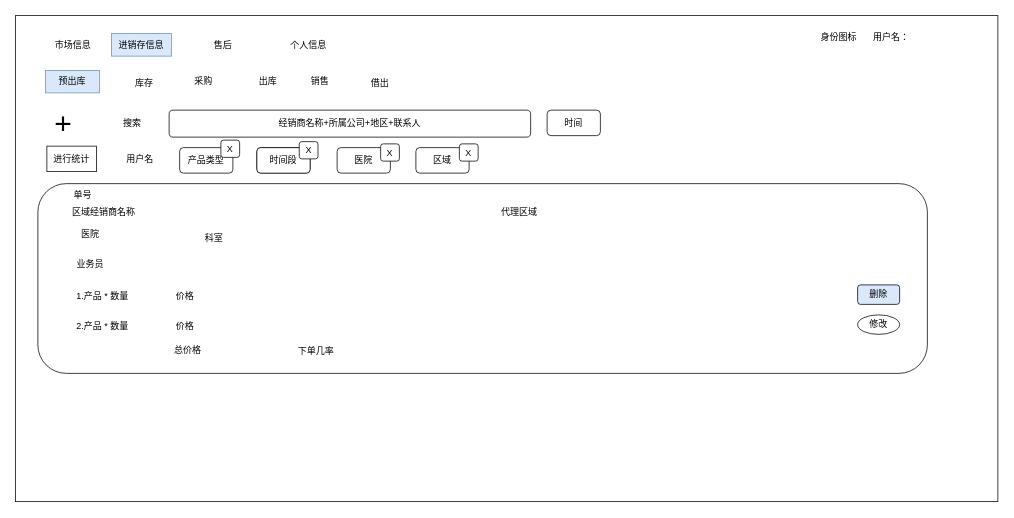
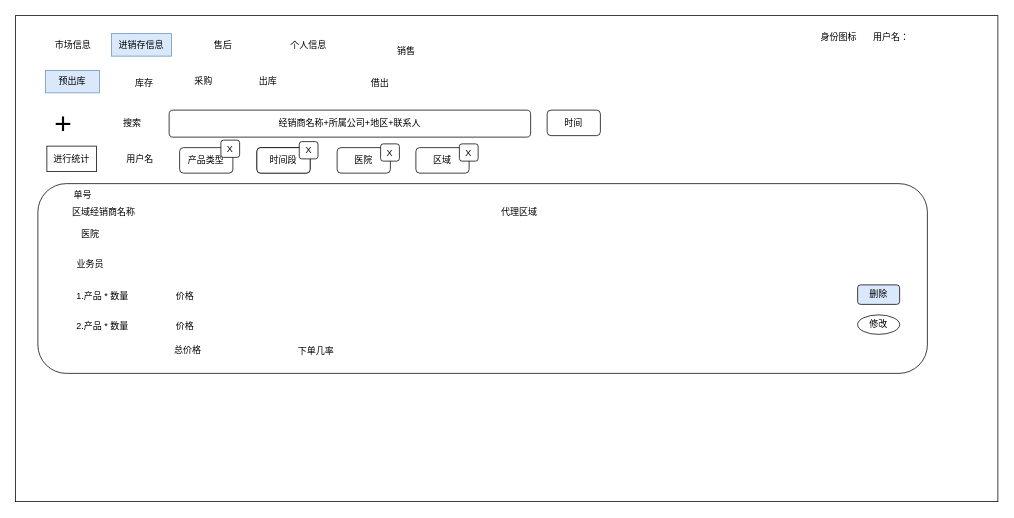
  <mxCell id="0" />
  <mxCell id="1" parent="0" />
  <mxCell id="2" value="" style="rounded=0;whiteSpace=wrap;html=1;" vertex="1" parent="1"><mxGeometry x="20" y="20" width="1310" height="648" as="geometry" /></mxCell>
  <mxCell id="3" value="市场信息" style="text;html=1;strokeColor=none;fillColor=none;align=center;verticalAlign=middle;whiteSpace=wrap;rounded=0;" vertex="1" parent="1"><mxGeometry x="57" y="44" width="80" height="30" as="geometry" /></mxCell>
  <mxCell id="4" value="预出库" style="text;html=1;strokeColor=#6c8ebf;fillColor=#dae8fc;align=center;verticalAlign=middle;whiteSpace=wrap;rounded=0;" vertex="1" parent="1"><mxGeometry x="60" y="93" width="72" height="30" as="geometry" /></mxCell>
  <mxCell id="5" value="采购" style="text;html=1;strokeColor=none;fillColor=none;align=center;verticalAlign=middle;whiteSpace=wrap;rounded=0;" vertex="1" parent="1"><mxGeometry x="235" y="93" width="72" height="30" as="geometry" /></mxCell>
  <mxCell id="6" value="出库" style="text;html=1;strokeColor=none;fillColor=none;align=center;verticalAlign=middle;whiteSpace=wrap;rounded=0;" vertex="1" parent="1"><mxGeometry x="321" y="93" width="72" height="30" as="geometry" /></mxCell>
- <mxCell id="7" value="销售" style="text;html=1;strokeColor=none;fillColor=none;align=center;verticalAlign=middle;whiteSpace=wrap;rounded=0;" vertex="1" parent="1"><mxGeometry x="393" y="93" width="67" height="30" as="geometry" /></mxCell>
+ <mxCell id="7" value="销售" style="text;html=1;strokeColor=none;fillColor=none;align=center;verticalAlign=middle;whiteSpace=wrap;rounded=0;" vertex="1" parent="1"><mxGeometry x="508" y="53" width="67" height="30" as="geometry" /></mxCell>
  <mxCell id="8" value="&lt;font style=&quot;font-size: 40px&quot;&gt;+&lt;/font&gt;" style="text;html=1;strokeColor=none;fillColor=none;align=center;verticalAlign=middle;whiteSpace=wrap;rounded=0;" vertex="1" parent="1"><mxGeometry x="54" y="148" width="60" height="30" as="geometry" /></mxCell>
  <mxCell id="9" value="搜索" style="text;html=1;strokeColor=none;fillColor=none;align=center;verticalAlign=middle;whiteSpace=wrap;rounded=0;fontSize=12;" vertex="1" parent="1"><mxGeometry x="146" y="149" width="60" height="30" as="geometry" /></mxCell>
  <mxCell id="10" value="经销商名称+所属公司+地区+联系人" style="rounded=1;whiteSpace=wrap;html=1;fontSize=12;" vertex="1" parent="1"><mxGeometry x="225" y="146" width="482" height="36" as="geometry" /></mxCell>
  <mxCell id="11" value="用户名：" style="text;html=1;strokeColor=none;fillColor=none;align=center;verticalAlign=middle;whiteSpace=wrap;rounded=0;fontSize=12;" vertex="1" parent="1"><mxGeometry x="1158" y="34" width="60" height="30" as="geometry" /></mxCell>
  <mxCell id="12" value="身份图标" style="text;html=1;strokeColor=none;fillColor=none;align=center;verticalAlign=middle;whiteSpace=wrap;rounded=0;fontSize=12;" vertex="1" parent="1"><mxGeometry x="1088" y="34" width="60" height="30" as="geometry" /></mxCell>
  <mxCell id="13" value="进销存信息" style="text;html=1;strokeColor=#6c8ebf;fillColor=#dae8fc;align=center;verticalAlign=middle;whiteSpace=wrap;rounded=0;" vertex="1" parent="1"><mxGeometry x="148" y="44" width="80" height="30" as="geometry" /></mxCell>
  <mxCell id="14" value="借出" style="text;html=1;strokeColor=none;fillColor=none;align=center;verticalAlign=middle;whiteSpace=wrap;rounded=0;" vertex="1" parent="1"><mxGeometry x="473" y="95" width="67" height="30" as="geometry" /></mxCell>
  <mxCell id="15" value="售后" style="text;html=1;strokeColor=none;fillColor=none;align=center;verticalAlign=middle;whiteSpace=wrap;rounded=0;" vertex="1" parent="1"><mxGeometry x="257" y="44" width="80" height="30" as="geometry" /></mxCell>
  <mxCell id="16" value="个人信息" style="text;html=1;strokeColor=none;fillColor=none;align=center;verticalAlign=middle;whiteSpace=wrap;rounded=0;" vertex="1" parent="1"><mxGeometry x="371" y="44" width="80" height="30" as="geometry" /></mxCell>
  <mxCell id="17" value="库存" style="text;html=1;strokeColor=none;fillColor=none;align=center;verticalAlign=middle;whiteSpace=wrap;rounded=0;" vertex="1" parent="1"><mxGeometry x="156" y="95" width="72" height="30" as="geometry" /></mxCell>
  <mxCell id="18" value="" style="rounded=1;whiteSpace=wrap;html=1;fontSize=12;" vertex="1" parent="1"><mxGeometry x="50" y="244" width="1186" height="253" as="geometry" /></mxCell>
  <mxCell id="19" value="修改" style="ellipse;whiteSpace=wrap;html=1;fontSize=12;" vertex="1" parent="1"><mxGeometry x="1143" y="419" width="56" height="26" as="geometry" /></mxCell>
  <mxCell id="20" value="删除" style="rounded=1;whiteSpace=wrap;html=1;fontSize=12;fillColor=#dae8fc;" vertex="1" parent="1"><mxGeometry x="1143" y="379" width="56" height="26" as="geometry" /></mxCell>
  <mxCell id="21" value="区域经销商名称" style="text;html=1;strokeColor=none;fillColor=none;align=center;verticalAlign=middle;whiteSpace=wrap;rounded=0;fontSize=12;" vertex="1" parent="1"><mxGeometry x="86" y="267" width="104" height="30" as="geometry" /></mxCell>
  <mxCell id="22" value="代理区域" style="text;html=1;strokeColor=none;fillColor=none;align=center;verticalAlign=middle;whiteSpace=wrap;rounded=0;fontSize=12;" vertex="1" parent="1"><mxGeometry x="640" y="267" width="104" height="30" as="geometry" /></mxCell>
  <mxCell id="23" value="业务员" style="text;html=1;strokeColor=none;fillColor=none;align=center;verticalAlign=middle;whiteSpace=wrap;rounded=0;fontSize=12;" vertex="1" parent="1"><mxGeometry x="90" y="336.5" width="60" height="30" as="geometry" /></mxCell>
  <mxCell id="24" value="医院" style="text;html=1;strokeColor=none;fillColor=none;align=center;verticalAlign=middle;whiteSpace=wrap;rounded=0;fontSize=12;" vertex="1" parent="1"><mxGeometry x="90" y="297" width="60" height="30" as="geometry" /></mxCell>
  <mxCell id="25" value="1.产品 * 数量&amp;nbsp; &amp;nbsp; &amp;nbsp; &amp;nbsp; &amp;nbsp; &amp;nbsp; &amp;nbsp; &amp;nbsp; &amp;nbsp; &amp;nbsp;价格" style="text;html=1;strokeColor=none;fillColor=none;align=center;verticalAlign=middle;whiteSpace=wrap;rounded=0;fontSize=12;" vertex="1" parent="1"><mxGeometry x="68" y="379" width="224" height="30" as="geometry" /></mxCell>
  <mxCell id="26" value="2.产品 * 数量&amp;nbsp; &amp;nbsp; &amp;nbsp; &amp;nbsp; &amp;nbsp; &amp;nbsp; &amp;nbsp; &amp;nbsp; &amp;nbsp; &amp;nbsp;价格" style="text;html=1;strokeColor=none;fillColor=none;align=center;verticalAlign=middle;whiteSpace=wrap;rounded=0;fontSize=12;" vertex="1" parent="1"><mxGeometry x="68" y="419" width="224" height="30" as="geometry" /></mxCell>
  <mxCell id="27" value="总价格" style="text;html=1;strokeColor=none;fillColor=none;align=center;verticalAlign=middle;whiteSpace=wrap;rounded=0;fontSize=12;" vertex="1" parent="1"><mxGeometry x="220" y="451" width="60" height="30" as="geometry" /></mxCell>
  <mxCell id="28" value="下单几率" style="text;html=1;strokeColor=none;fillColor=none;align=center;verticalAlign=middle;whiteSpace=wrap;rounded=0;fontSize=12;" vertex="1" parent="1"><mxGeometry x="391" y="453" width="60" height="30" as="geometry" /></mxCell>
- <mxCell id="29" value="科室" style="text;html=1;strokeColor=none;fillColor=none;align=center;verticalAlign=middle;whiteSpace=wrap;rounded=0;fontSize=12;" vertex="1" parent="1"><mxGeometry x="255" y="302" width="60" height="30" as="geometry" /></mxCell>
  <mxCell id="30" value="单号" style="text;html=1;strokeColor=none;fillColor=none;align=center;verticalAlign=middle;whiteSpace=wrap;rounded=0;" vertex="1" parent="1"><mxGeometry x="80" y="244" width="60" height="30" as="geometry" /></mxCell>
  <mxCell id="31" value="时间" style="rounded=1;whiteSpace=wrap;html=1;" vertex="1" parent="1"><mxGeometry x="729" y="146" width="71" height="34" as="geometry" /></mxCell>
  <mxCell id="32" value="产品类型" style="rounded=1;whiteSpace=wrap;html=1;" vertex="1" parent="1"><mxGeometry x="239" y="196" width="71" height="34" as="geometry" /></mxCell>
  <mxCell id="33" value="用户名" style="text;html=1;strokeColor=none;fillColor=none;align=center;verticalAlign=middle;whiteSpace=wrap;rounded=0;" vertex="1" parent="1"><mxGeometry x="152" y="196" width="69" height="30" as="geometry" /></mxCell>
  <mxCell id="34" value="X" style="rounded=1;whiteSpace=wrap;html=1;" vertex="1" parent="1"><mxGeometry x="294" y="186" width="25" height="23" as="geometry" /></mxCell>
  <mxCell id="35" value="时间段" style="rounded=1;whiteSpace=wrap;html=1;" vertex="1" parent="1"><mxGeometry x="342" y="196" width="71" height="34" as="geometry" /></mxCell>
  <mxCell id="36" value="时间段" style="rounded=1;whiteSpace=wrap;html=1;" vertex="1" parent="1"><mxGeometry x="342" y="196" width="71" height="34" as="geometry" /></mxCell>
  <mxCell id="37" value="医院" style="rounded=1;whiteSpace=wrap;html=1;" vertex="1" parent="1"><mxGeometry x="449" y="196" width="71" height="34" as="geometry" /></mxCell>
  <mxCell id="38" value="X" style="rounded=1;whiteSpace=wrap;html=1;" vertex="1" parent="1"><mxGeometry x="398.5" y="188" width="25" height="23" as="geometry" /></mxCell>
  <mxCell id="39" value="X" style="rounded=1;whiteSpace=wrap;html=1;" vertex="1" parent="1"><mxGeometry x="507" y="191" width="25" height="23" as="geometry" /></mxCell>
  <mxCell id="40" value="进行统计" style="whiteSpace=wrap;html=1;rounded=0;" vertex="1" parent="1"><mxGeometry x="62" y="194" width="66" height="34" as="geometry" /></mxCell>
  <mxCell id="41" value="区域" style="rounded=1;whiteSpace=wrap;html=1;" vertex="1" parent="1"><mxGeometry x="554" y="196" width="71" height="34" as="geometry" /></mxCell>
  <mxCell id="42" value="X" style="rounded=1;whiteSpace=wrap;html=1;" vertex="1" parent="1"><mxGeometry x="612" y="191" width="25" height="23" as="geometry" /></mxCell>
